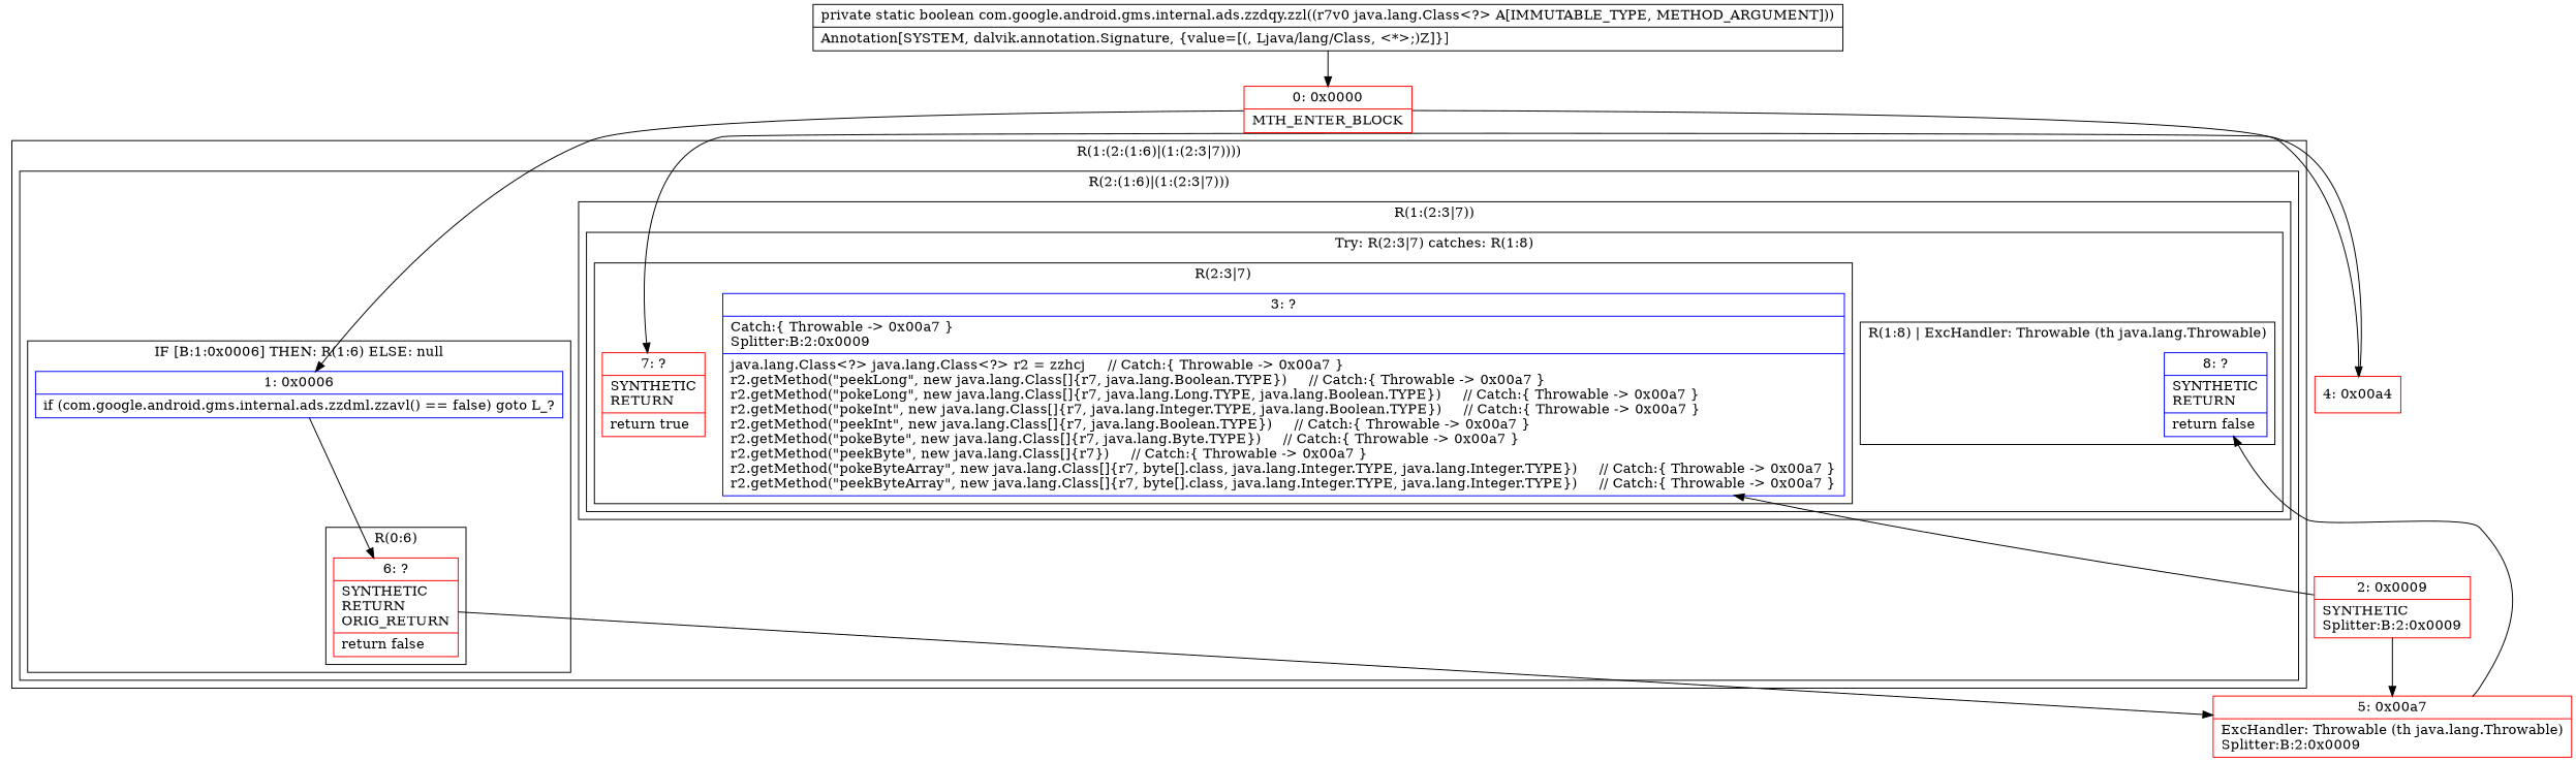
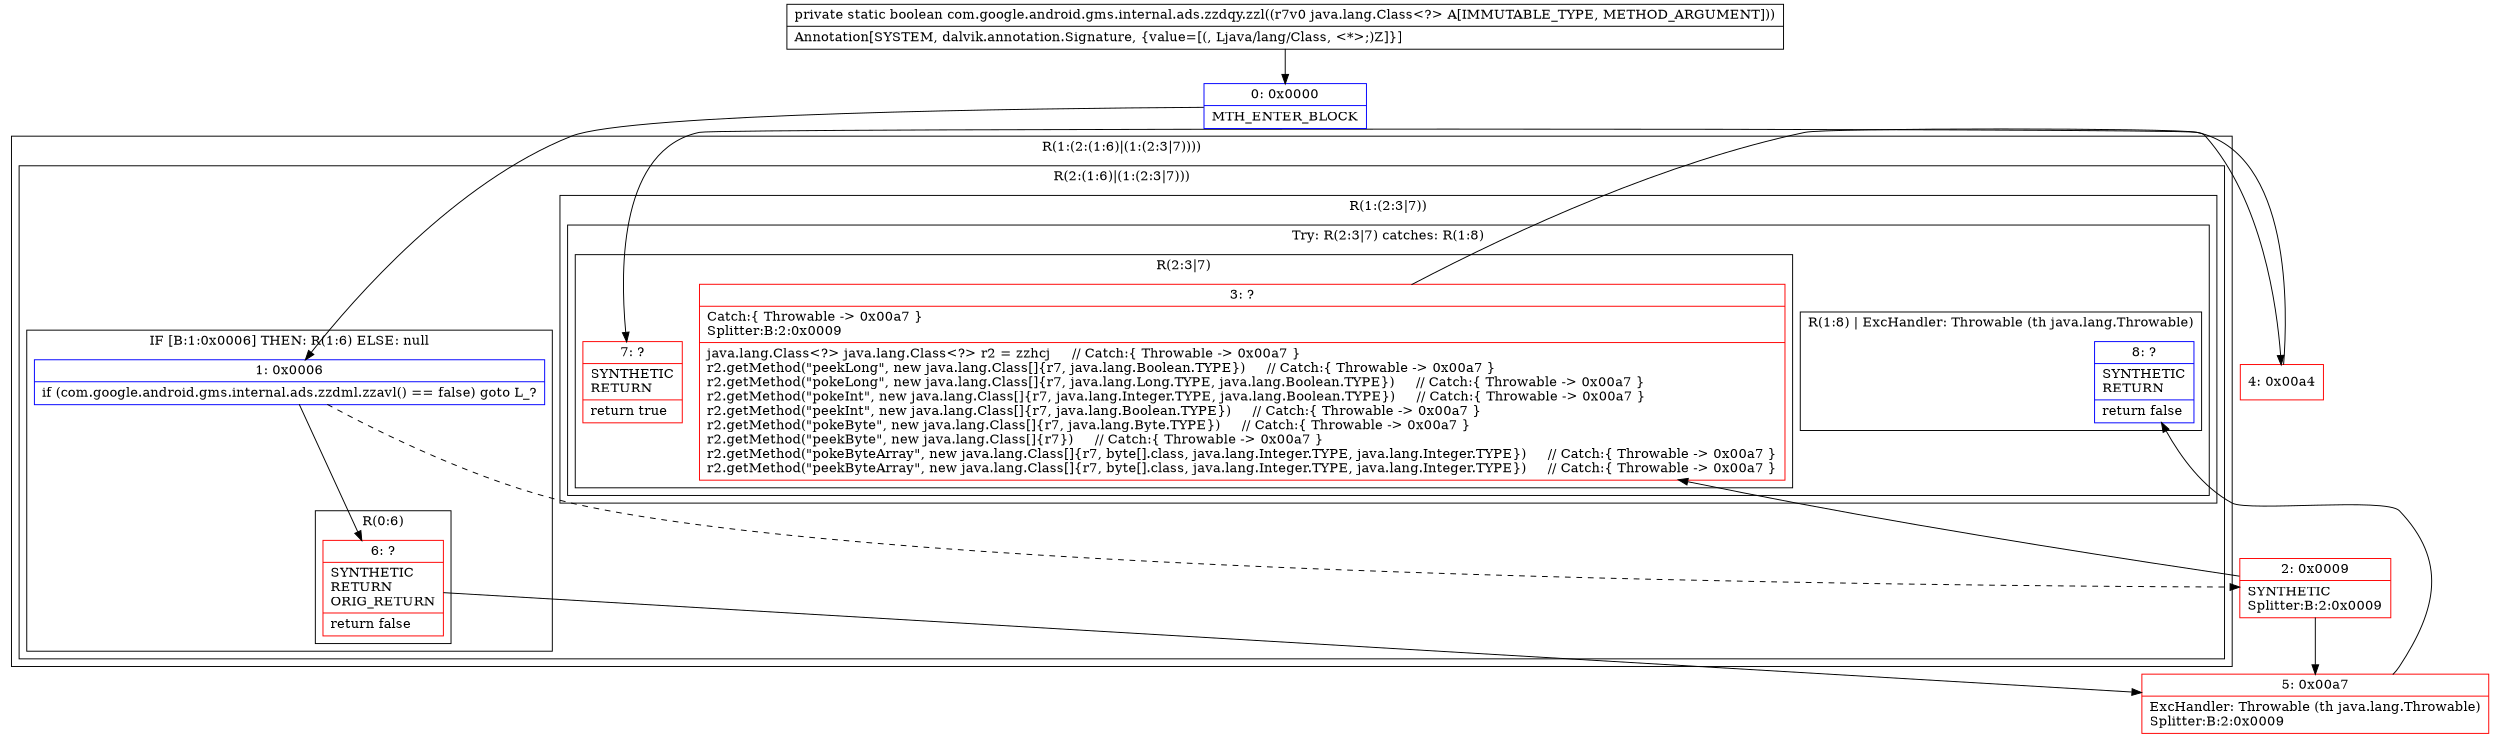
  digraph {
    node [color=red shape=record]
    n1 [label="{6\:\ ?|SYNTHETIC\lRETURN\lORIG_RETURN\l|return false\l}"]
    n2 [color=blue label="{1\:\ 0x0006|if (com.google.android.gms.internal.ads.zzdml.zzavl() == false) goto L_?\l}"]
-   n3 [color=blue label="{3\:\ ?|Catch:\{ Throwable \-\> 0x00a7 \}\lSplitter:B:2:0x0009\l|java.lang.Class\<?\> java.lang.Class\<?\> r2 = zzhcj     \/\/ Catch:\{ Throwable \-\> 0x00a7 \}\lr2.getMethod(\"peekLong\", new java.lang.Class[]\{r7, java.lang.Boolean.TYPE\})     \/\/ Catch:\{ Throwable \-\> 0x00a7 \}\lr2.getMethod(\"pokeLong\", new java.lang.Class[]\{r7, java.lang.Long.TYPE, java.lang.Boolean.TYPE\})     \/\/ Catch:\{ Throwable \-\> 0x00a7 \}\lr2.getMethod(\"pokeInt\", new java.lang.Class[]\{r7, java.lang.Integer.TYPE, java.lang.Boolean.TYPE\})     \/\/ Catch:\{ Throwable \-\> 0x00a7 \}\lr2.getMethod(\"peekInt\", new java.lang.Class[]\{r7, java.lang.Boolean.TYPE\})     \/\/ Catch:\{ Throwable \-\> 0x00a7 \}\lr2.getMethod(\"pokeByte\", new java.lang.Class[]\{r7, java.lang.Byte.TYPE\})     \/\/ Catch:\{ Throwable \-\> 0x00a7 \}\lr2.getMethod(\"peekByte\", new java.lang.Class[]\{r7\})     \/\/ Catch:\{ Throwable \-\> 0x00a7 \}\lr2.getMethod(\"pokeByteArray\", new java.lang.Class[]\{r7, byte[].class, java.lang.Integer.TYPE, java.lang.Integer.TYPE\})     \/\/ Catch:\{ Throwable \-\> 0x00a7 \}\lr2.getMethod(\"peekByteArray\", new java.lang.Class[]\{r7, byte[].class, java.lang.Integer.TYPE, java.lang.Integer.TYPE\})     \/\/ Catch:\{ Throwable \-\> 0x00a7 \}\l}"]
+   n3 [label="{3\:\ ?|Catch:\{ Throwable \-\> 0x00a7 \}\lSplitter:B:2:0x0009\l|java.lang.Class\<?\> java.lang.Class\<?\> r2 = zzhcj     \/\/ Catch:\{ Throwable \-\> 0x00a7 \}\lr2.getMethod(\"peekLong\", new java.lang.Class[]\{r7, java.lang.Boolean.TYPE\})     \/\/ Catch:\{ Throwable \-\> 0x00a7 \}\lr2.getMethod(\"pokeLong\", new java.lang.Class[]\{r7, java.lang.Long.TYPE, java.lang.Boolean.TYPE\})     \/\/ Catch:\{ Throwable \-\> 0x00a7 \}\lr2.getMethod(\"pokeInt\", new java.lang.Class[]\{r7, java.lang.Integer.TYPE, java.lang.Boolean.TYPE\})     \/\/ Catch:\{ Throwable \-\> 0x00a7 \}\lr2.getMethod(\"peekInt\", new java.lang.Class[]\{r7, java.lang.Boolean.TYPE\})     \/\/ Catch:\{ Throwable \-\> 0x00a7 \}\lr2.getMethod(\"pokeByte\", new java.lang.Class[]\{r7, java.lang.Byte.TYPE\})     \/\/ Catch:\{ Throwable \-\> 0x00a7 \}\lr2.getMethod(\"peekByte\", new java.lang.Class[]\{r7\})     \/\/ Catch:\{ Throwable \-\> 0x00a7 \}\lr2.getMethod(\"pokeByteArray\", new java.lang.Class[]\{r7, byte[].class, java.lang.Integer.TYPE, java.lang.Integer.TYPE\})     \/\/ Catch:\{ Throwable \-\> 0x00a7 \}\lr2.getMethod(\"peekByteArray\", new java.lang.Class[]\{r7, byte[].class, java.lang.Integer.TYPE, java.lang.Integer.TYPE\})     \/\/ Catch:\{ Throwable \-\> 0x00a7 \}\l}"]
    n4 [label="{7\:\ ?|SYNTHETIC\lRETURN\l|return true\l}"]
    n5 [color=blue label="{8\:\ ?|SYNTHETIC\lRETURN\l|return false\l}"]
    n6 [label="{5\:\ 0x00a7|ExcHandler: Throwable (th java.lang.Throwable)\lSplitter:B:2:0x0009\l}"]
    n7 [label="{2\:\ 0x0009|SYNTHETIC\lSplitter:B:2:0x0009\l}"]
    n8 [label="{4\:\ 0x00a4}"]
-   n9 [label="{0\:\ 0x0000|MTH_ENTER_BLOCK\l}"]
+   n9 [color=blue label="{0\:\ 0x0000|MTH_ENTER_BLOCK\l}"]
    n10 [label="{private static boolean com.google.android.gms.internal.ads.zzdqy.zzl((r7v0 java.lang.Class\<?\> A[IMMUTABLE_TYPE, METHOD_ARGUMENT]))  | Annotation[SYSTEM, dalvik.annotation.Signature, \{value=[(, Ljava\/lang\/Class, \<*\>;)Z]\}]\l}" color=""]
    subgraph cluster_1 {
      label="R(1:(2:(1:6)|(1:(2:3|7))))"
      subgraph cluster_2 {
        label="R(2:(1:6)|(1:(2:3|7)))"
        subgraph cluster_3 {
          label="IF [B:1:0x0006] THEN: R(1:6) ELSE: null"
          n2
          subgraph cluster_4 {
            label="R(0:6)"
            n1
          }
        }
        subgraph cluster_5 {
          label="R(1:(2:3|7))"
          subgraph cluster_6 {
            label="Try: R(2:3|7) catches: R(1:8)"
            subgraph cluster_7 {
              label="R(2:3|7)"
              n3
              n4
            }
            subgraph cluster_8 {
              label="R(1:8) | ExcHandler: Throwable (th java.lang.Throwable)\l"
              n5
            }
          }
        }
      }
    }
    subgraph cluster_9 {
      label="R(1:8) | ExcHandler: Throwable (th java.lang.Throwable)\l"
    }
    n1 -> n6
    n2 -> n1
-   n9 -> n8
+   n2 -> n7 [style=dashed]
+   n3 -> n8
    n6 -> n5
    n7 -> n3
    n7 -> n6
    n8 -> n4
    n9 -> n2
    n10 -> n9
  }
